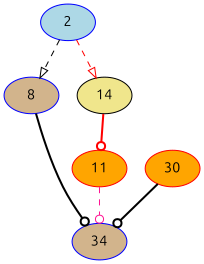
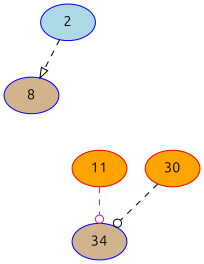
  strict digraph {
    fontname=Ubuntu
    node [color=blue fillcolor=tan fontname=Ubuntu style=filled]
    edge [arrowhead=odot color=black fontname=Ubuntu style=dashed]
    2 [entry=true fillcolor=lightblue]
    8
-   14 [color=black fillcolor=khaki]
    34
    n5 [color=red fillcolor=orange label=11]
    30 [color=red fillcolor=orange]
    2 -> 8 [arrowhead=onormal cond=true]
-   2 -> 14 [arrowhead=onormal color=red cond=false]
-   8 -> 34 [style=bold]
-   14 -> n5 [color=red cond=true style=bold]
    n5 -> 34 [color=deeppink]
-   30 -> 34 [style=bold]
+   30 -> 34
  }
